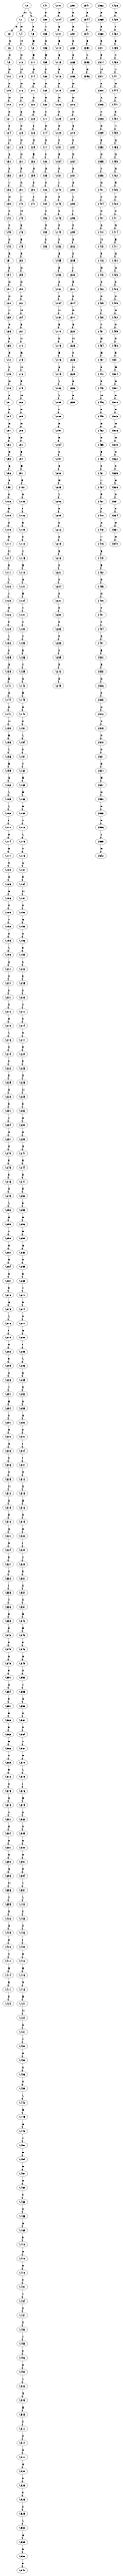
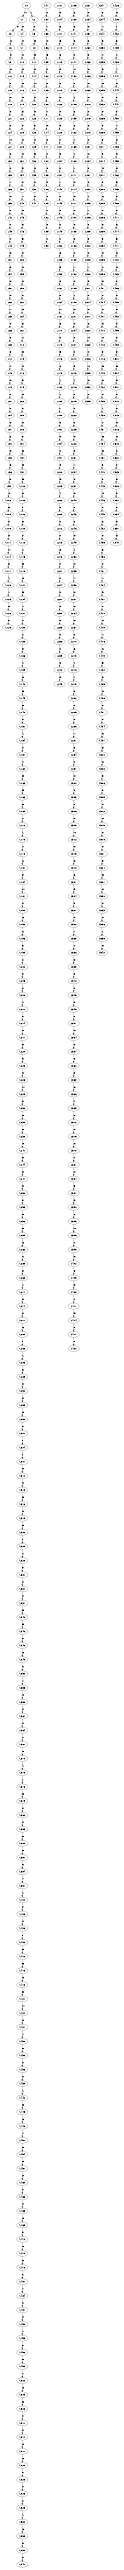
  strict digraph {
    S0
    S1
    S2
    S3
    S4
    S5
    S6
    S7
    S8
    S9
    S10
    S11
    S12
    S13
    S14
    S15
    S16
    S17
    S18
    S19
    S20
    S21
    S22
    S23
    S24
    S25
    S26
    S27
    S28
    S29
    S30
    S31
    S32
    S33
    S34
    S35
    S36
    S37
    S38
    S39
    S40
    S41
    S42
    S43
    S45
    S46
    S48
    S49
    S47
    S50
    S51
    S52
    S53
    S54
    S55
    S56
    S57
    S58
    S59
    S60
    S61
    S62
    S63
    S64
    S65
    S66
    S67
    S68
    S69
    S70
    S71
    S72
    S73
    S74
    S75
    S76
    S77
    S78
    S79
    S80
    S81
    S82
    S83
    S84
    S85
    S86
    S87
    S88
    S89
    S90
    S91
    S92
    S93
    S94
    S95
    S96
    S97
    S98
    S99
    S100
    S102
    S103
    S101
    S104
    S105
    S106
    S107
    S108
    S109
    S110
    S111
    S112
    S113
    S114
    S115
    S116
    S117
    S118
    S119
    S120
    S121
    S122
    S123
    S124
    S125
    S126
    S127
    S128
    S129
    S130
    S131
-   S132
    S133
    S134
    S135
    S136
    S137
    S138
    S139
    S140
    S141
    S142
    S143
    S144
    S145
    S146
    S147
    S148
    S149
    S150
    S151
    S152
    S153
    S154
    S155
    S156
    S157
    S158
    S159
    S160
    S161
    S162
    S163
    S164
    S165
    S166
    S167
    S168
    S169
    S170
    S171
    S172
    S173
    S174
    S175
    S176
    S177
    S178
    S179
    S180
    S181
    S182
    S183
    S184
    S185
    S186
    S187
    S188
    S189
    S190
    S191
    S192
    S193
    S194
    S195
    S196
    S197
    S198
    S199
    S200
    S201
    S202
    S203
    S204
    S205
    S206
    S207
    S208
    S209
    S210
    S211
    S212
    S213
    S214
    S215
    S216
    S217
    S218
    S219
    S220
    S221
    S222
    S223
    S224
    S225
    S226
    S227
    S228
    S229
    S230
    S231
    S232
    S233
    S234
    S235
    S236
    S237
    S238
    S239
    S240
    S241
    S242
    S243
    S244
    S245
    S246
    S247
    S249
    S250
    S252
    S253
    S251
    S254
    S255
    S256
    S257
    S258
    S259
    S260
    S261
    S262
    S263
    S264
    S265
    S266
    S267
    S268
    S269
    S270
    S271
    S272
    S273
    S274
    S275
    S276
    S277
    S278
    S279
    S280
    S281
    S282
    S283
    S284
    S285
    S286
    S287
    S288
    S289
    S290
    S291
    S292
    S293
    S294
    S295
    S296
    S297
    S298
    S299
    S300
    S301
    S302
    S303
    S304
    S305
    S306
    S307
    S308
    S309
    S310
    S311
    S312
    S313
    S314
    S315
    S316
    S317
    S318
    S319
    S320
    S321
    S322
    S323
    S324
    S325
    S326
    S327
    S328
    S329
    S330
    S331
    S332
    S333
    S334
    S335
    S336
    S337
    S339
    S340
    S342
    S343
    S341
    S344
    S345
    S346
    S347
    S348
    S349
    S350
    S351
    S352
    S353
    S354
    S355
    S356
    S357
    S358
+   S359
    S360
    S361
    S362
    S363
    S364
    S365
    S366
    S367
    S368
    S369
    S370
    S371
    S372
    S373
    S374
    S375
    S376
    S377
    S378
    S379
    S380
    S381
    S382
    S383
    S384
    S385
    S386
    S387
    S388
    S389
    S390
    S391
    S392
    S393
    S394
    S395
    S396
    S397
    S398
    S399
    S400
    S401
    S402
    S403
    S404
    S405
    S406
    S407
    S408
    S409
    S410
    S411
    S412
    S413
    S414
    S415
    S416
    S417
    S418
    S419
    S420
    S421
    S422
    S424
    S425
    S427
    S428
    S426
    S429
    S430
    S431
    S432
    S433
    S434
    S435
    S436
    S437
    S438
    S439
    S440
    S441
    S442
    S443
    S444
    S445
    S446
    S447
    S448
    S449
    S450
    S451
    S452
    S453
    S454
    S455
    S456
    S457
    S458
    S459
    S460
    S461
    S462
    S463
    S464
    S465
    S466
    S467
    S468
    S469
    S470
    S471
    S472
    S473
    S474
    S475
    S476
    S477
    S478
    S479
    S480
    S481
    S482
    S483
    S484
    S485
    S486
    S487
    S488
    S489
    S490
    S491
    S492
    S493
    S494
    S495
    S496
    S497
    S498
    S499
    S500
    S501
    S502
    S503
    S504
    S505
    S506
    S507
    S508
    S509
    S510
    S511
    S512
    S513
    S514
    S515
    S516
    S517
    S518
    S519
    S520
    S521
    S522
    S523
    S524
    S525
    S526
    S527
    S528
    S529
    S530
    S531
    S532
    S533
    S534
    S535
    S536
    S537
    S538
    S539
    S540
    S541
    S542
    S0 -> S1 [label=M]
    S0 -> S2 [label=S]
    S1 -> S3 [label=A]
    S1 -> S4 [label=K]
    S2 -> S5 [label=L]
    S3 -> S6 [label=K]
    S4 -> S7 [label=M]
    S5 -> S8 [label=E]
    S6 -> S9 [label=P]
    S7 -> S10 [label=K]
    S8 -> S11 [label=E]
    S9 -> S12 [label=K]
    S10 -> S13 [label=M]
    S11 -> S14 [label=N]
    S12 -> S15 [label=E]
    S13 -> S16 [label=K]
    S14 -> S17 [label=M]
    S15 -> S18 [label=K]
    S16 -> S19 [label=M]
    S17 -> S20 [label=A]
    S18 -> S21 [label=T]
    S19 -> S22 [label=E]
    S20 -> S23 [label=N]
    S21 -> S24 [label=P]
    S22 -> S25 [label=A]
    S23 -> S26 [label=P]
    S24 -> S27 [label=M]
    S25 -> S28 [label=K]
    S26 -> S29 [label=K]
    S27 -> S30 [label=C]
    S28 -> S31 [label=K]
    S29 -> S32 [label=E]
    S30 -> S33 [label=L]
    S31 -> S34 [label=E]
    S32 -> S35 [label=K]
    S33 -> S36 [label=V]
    S34 -> S37 [label=A]
    S35 -> S38 [label=T]
    S36 -> S39 [label=N]
    S37 -> S40 [label=V]
    S38 -> S41 [label=P]
    S39 -> S42 [label=E]
    S40 -> S43 [label=M]
    S42 -> S45 [label=L]
    S43 -> S46 [label=E]
    S45 -> S48 [label=A]
    S46 -> S49 [label=E]
    S48 -> S51 [label=R]
    S49 -> S52 [label=Q]
    S47 -> S50 [label=L]
    S50 -> S53 [label=V]
    S51 -> S54 [label=F]
    S52 -> S55 [label=K]
    S53 -> S56 [label=N]
    S54 -> S57 [label=N]
    S55 -> S58 [label=K]
    S56 -> S59 [label=E]
    S57 -> S60 [label=R]
    S58 -> S61 [label=R]
    S59 -> S62 [label=L]
    S60 -> S63 [label=V]
    S61 -> S64 [label=M]
    S62 -> S65 [label=A]
    S63 -> S66 [label=Q]
    S64 -> S67 [label=E]
    S65 -> S68 [label=R]
    S66 -> S69 [label=P]
    S67 -> S70 [label=W]
    S68 -> S71 [label=Y]
    S69 -> S72 [label=Q]
    S70 -> S73 [label=H]
    S71 -> S74 [label=N]
    S72 -> S75 [label=Y]
    S73 -> S76 [label=M]
    S74 -> S77 [label=K]
    S75 -> S78 [label=K]
    S76 -> S79 [label=E]
    S77 -> S80 [label=L]
    S78 -> S81 [label=L]
    S79 -> S82 [label=M]
    S80 -> S83 [label=Q]
    S81 -> S84 [label=L]
    S82 -> S85 [label=R]
    S83 -> S86 [label=A]
    S84 -> S87 [label=R]
    S85 -> S88 [label=K]
    S86 -> S89 [label=Q]
    S87 -> S90 [label=E]
    S88 -> S91 [label=R]
    S89 -> S92 [label=Y]
    S90 -> S93 [label=R]
    S91 -> S94 [label=E]
    S92 -> S95 [label=K]
    S93 -> S96 [label=G]
    S94 -> S97 [label=E]
    S95 -> S98 [label=L]
    S96 -> S99 [label=P]
    S97 -> S100 [label=E]
    S99 -> S102 [label=A]
    S100 -> S103 [label=D]
    S102 -> S105 [label=H]
    S103 -> S106 [label=I]
    S101 -> S104 [label=R]
    S104 -> S107 [label=E]
    S105 -> S108 [label=A]
    S106 -> S109 [label=R]
    S107 -> S110 [label=E]
    S108 -> S111 [label=K]
    S109 -> S112 [label=L]
    S110 -> S113 [label=G]
    S111 -> S114 [label=M]
    S112 -> S115 [label=Y]
    S113 -> S116 [label=P]
    S114 -> S117 [label=F]
    S115 -> S118 [label=E]
    S116 -> S119 [label=A]
    S117 -> S120 [label=S]
    S118 -> S121 [label=Q]
    S119 -> S122 [label=H]
    S120 -> S123 [label=V]
    S121 -> S124 [label=E]
    S122 -> S125 [label=A]
    S123 -> S126 [label=Q]
    S124 -> S127 [label=V]
    S125 -> S128 [label=K]
    S126 -> S129 [label=L]
    S127 -> S130 [label=Y]
    S128 -> S131 [label=L]
-   S129 -> S132 [label=S]
    S130 -> S133 [label=Y]
    S131 -> S134 [label=F]
-   S132 -> S135 [label=L]
    S133 -> S136 [label=R]
    S134 -> S137 [label=T]
    S135 -> S138 [label=G]
    S136 -> S139 [label=Y]
    S137 -> S140 [label=V]
    S138 -> S141 [label=E]
    S139 -> S142 [label=K]
    S140 -> S143 [label=E]
    S141 -> S144 [label=Q]
    S142 -> S145 [label=E]
    S143 -> S146 [label=L]
    S144 -> S147 [label=T]
    S145 -> S148 [label=E]
    S146 -> S149 [label=A]
    S147 -> S150 [label=W]
    S148 -> S151 [label=L]
    S149 -> S152 [label=L]
    S150 -> S153 [label=E]
    S151 -> S154 [label=S]
    S152 -> S155 [label=G]
    S153 -> S156 [label=S]
    S154 -> S157 [label=L]
    S155 -> S158 [label=E]
    S156 -> S159 [label=E]
    S157 -> S160 [label=Y]
    S158 -> S161 [label=Q]
    S159 -> S162 [label=G]
    S160 -> S163 [label=E]
    S161 -> S164 [label=T]
    S162 -> S165 [label=S]
    S163 -> S166 [label=E]
    S164 -> S167 [label=W]
    S165 -> S168 [label=S]
    S166 -> S169 [label=E]
    S167 -> S170 [label=E]
    S168 -> S171 [label=I]
    S169 -> S172 [label=V]
    S170 -> S173 [label=A]
    S171 -> S174 [label=K]
    S172 -> S175 [label=S]
    S173 -> S176 [label=E]
    S174 -> S177 [label=K]
    S175 -> S178 [label=Y]
    S176 -> S179 [label=G]
    S177 -> S180 [label=A]
    S178 -> S181 [label=C]
    S179 -> S182 [label=S]
    S180 -> S183 [label=Q]
    S181 -> S184 [label=R]
    S182 -> S185 [label=S]
    S183 -> S186 [label=Q]
    S184 -> S187 [label=M]
    S185 -> S188 [label=I]
    S186 -> S189 [label=A]
    S187 -> S190 [label=T]
    S188 -> S191 [label=K]
    S189 -> S192 [label=V]
    S190 -> S193 [label=G]
    S191 -> S194 [label=K]
    S192 -> S195 [label=A]
    S193 -> S196 [label=T]
    S194 -> S197 [label=A]
    S195 -> S198 [label=S]
    S196 -> S199 [label=P]
    S197 -> S200 [label=Q]
    S198 -> S201 [label=K]
    S199 -> S202 [label=L]
    S200 -> S203 [label=H]
    S201 -> S204 [label=A]
    S202 -> S205 [label=P]
    S203 -> S206 [label=S]
    S204 -> S207 [label=L]
    S205 -> S208 [label=L]
    S206 -> S209 [label=A]
    S207 -> S210 [label=T]
    S208 -> S211 [label=Y]
    S209 -> S212 [label=A]
    S210 -> S213 [label=E]
    S211 -> S214 [label=L]
    S212 -> S215 [label=T]
    S213 -> S216 [label=S]
    S214 -> S217 [label=A]
    S215 -> S218 [label=R]
    S216 -> S219 [label=T]
    S217 -> S220 [label=R]
    S218 -> S221 [label=A]
    S219 -> S222 [label=L]
    S220 -> S223 [label=P]
    S221 -> S224 [label=L]
    S222 -> S225 [label=P]
    S223 -> S226 [label=N]
    S224 -> S227 [label=A]
    S225 -> S228 [label=K]
    S226 -> S229 [label=M]
    S227 -> S230 [label=E]
    S228 -> S231 [label=P]
    S229 -> S232 [label=P]
    S230 -> S233 [label=T]
    S231 -> S234 [label=V]
    S232 -> S235 [label=H]
    S233 -> S236 [label=A]
    S234 -> S237 [label=Q]
    S235 -> S238 [label=F]
    S236 -> S239 [label=L]
    S237 -> S240 [label=K]
    S238 -> S241 [label=Q]
    S239 -> S242 [label=P]
    S240 -> S243 [label=P]
    S241 -> S244 [label=F]
    S242 -> S245 [label=R]
    S243 -> S246 [label=P]
    S244 -> S247 [label=F]
    S246 -> S249 [label=K]
    S247 -> S250 [label=R]
    S249 -> S252 [label=S]
    S250 -> S253 [label=P]
    S252 -> S255 [label=N]
    S253 -> S256 [label=N]
    S251 -> S254 [label=A]
    S254 -> S257 [label=R]
    S255 -> S258 [label=V]
    S256 -> S259 [label=E]
    S257 -> S260 [label=P]
    S258 -> S261 [label=N]
    S259 -> S262 [label=G]
    S260 -> S263 [label=P]
    S261 -> S264 [label=N]
    S262 -> S265 [label=A]
    S263 -> S266 [label=K]
    S264 -> S267 [label=N]
    S265 -> S268 [label=R]
    S266 -> S269 [label=H]
    S267 -> S270 [label=P]
    S268 -> S271 [label=V]
    S269 -> S272 [label=N]
    S270 -> S273 [label=G]
    S271 -> S274 [label=D]
    S272 -> S275 [label=L]
    S273 -> S276 [label=S]
    S274 -> S277 [label=T]
    S275 -> S278 [label=G]
    S276 -> S279 [label=I]
    S277 -> S280 [label=G]
    S278 -> S281 [label=T]
    S279 -> S282 [label=T]
    S280 -> S283 [label=I]
    S281 -> S284 [label=N]
    S282 -> S285 [label=P]
    S283 -> S286 [label=S]
    S284 -> S287 [label=P]
    S285 -> S288 [label=T]
    S286 -> S289 [label=R]
    S287 -> S290 [label=G]
    S288 -> S291 [label=V]
    S289 -> S292 [label=D]
    S290 -> S293 [label=S]
    S291 -> S294 [label=E]
    S292 -> S295 [label=D]
    S293 -> S296 [label=I]
    S294 -> S297 [label=L]
    S295 -> S298 [label=Q]
    S296 -> S299 [label=T]
    S297 -> S300 [label=N]
    S298 -> S301 [label=L]
    S299 -> S302 [label=P]
    S300 -> S303 [label=G]
    S301 -> S304 [label=I]
    S302 -> S305 [label=T]
    S303 -> S306 [label=L]
    S304 -> S307 [label=I]
    S305 -> S308 [label=V]
    S306 -> S309 [label=A]
    S307 -> S310 [label=K]
    S308 -> S311 [label=E]
    S309 -> S312 [label=M]
    S310 -> S313 [label=K]
    S311 -> S314 [label=L]
    S312 -> S315 [label=K]
    S313 -> S316 [label=H]
    S314 -> S317 [label=N]
    S315 -> S318 [label=R]
    S316 -> S319 [label=K]
    S317 -> S320 [label=G]
    S318 -> S321 [label=G]
    S319 -> S322 [label=E]
    S320 -> S323 [label=M]
    S321 -> S324 [label=E]
    S322 -> S325 [label=I]
    S323 -> S326 [label=A]
    S324 -> S327 [label=P]
    S325 -> S328 [label=Y]
    S326 -> S329 [label=M]
    S327 -> S330 [label=A]
    S328 -> S331 [label=P]
    S329 -> S332 [label=K]
    S330 -> S333 [label=I]
    S331 -> S334 [label=T]
    S332 -> S335 [label=L]
    S333 -> S336 [label=Y]
    S334 -> S337 [label=T]
    S336 -> S339 [label=R]
    S337 -> S340 [label=E]
    S339 -> S342 [label=P]
    S340 -> S343 [label=E]
    S342 -> S345 [label=L]
    S343 -> S346 [label=L]
    S341 -> S344 [label=P]
    S344 -> S347 [label=V]
    S345 -> S348 [label=D]
    S346 -> S349 [label=Q]
    S347 -> S350 [label=F]
    S348 -> S351 [label=P]
    S349 -> S352 [label=A]
    S350 -> S353 [label=Y]
    S351 -> S354 [label=K]
    S352 -> S355 [label=V]
    S353 -> S356 [label=R]
    S354 -> S357 [label=P]
    S355 -> S358 [label=Q]
+   S356 -> S359 [label=H]
    S357 -> S360 [label=F]
    S358 -> S361 [label=A]
+   S359 -> S362 [label=F]
    S360 -> S363 [label=P]
    S361 -> S364 [label=A]
    S362 -> S365 [label=D]
    S363 -> S366 [label=N]
    S364 -> S367 [label=V]
    S365 -> S368 [label=P]
    S366 -> S369 [label=Y]
    S367 -> S370 [label=Q]
    S368 -> S371 [label=P]
    S369 -> S372 [label=R]
    S370 -> S373 [label=S]
    S371 -> S374 [label=P]
    S372 -> S375 [label=A]
    S373 -> S376 [label=I]
    S374 -> S377 [label=M]
    S375 -> S378 [label=N]
    S376 -> S379 [label=E]
    S377 -> S380 [label=P]
    S378 -> S381 [label=Y]
    S379 -> S382 [label=T]
    S380 -> S383 [label=G]
    S381 -> S384 [label=N]
    S382 -> S385 [label=A]
    S383 -> S386 [label=Y]
    S384 -> S387 [label=F]
    S385 -> S388 [label=F]
    S386 -> S389 [label=R]
    S387 -> S390 [label=R]
    S388 -> S391 [label=K]
    S389 -> S392 [label=P]
    S390 -> S393 [label=G]
    S391 -> S394 [label=D]
    S392 -> S395 [label=N]
    S393 -> S396 [label=M]
    S394 -> S397 [label=V]
    S395 -> S398 [label=Y]
    S396 -> S399 [label=Y]
    S397 -> S400 [label=S]
    S398 -> S401 [label=N]
    S399 -> S402 [label=N]
    S400 -> S403 [label=L]
    S401 -> S404 [label=Y]
    S402 -> S405 [label=Q]
    S403 -> S406 [label=A]
    S404 -> S407 [label=R]
    S405 -> S408 [label=R]
    S406 -> S409 [label=I]
    S407 -> S410 [label=G]
    S408 -> S411 [label=Y]
    S409 -> S412 [label=H]
    S410 -> S413 [label=M]
    S411 -> S414 [label=H]
    S412 -> S415 [label=E]
    S413 -> S416 [label=P]
    S414 -> S417 [label=F]
    S415 -> S418 [label=Q]
    S416 -> S419 [label=H]
    S417 -> S420 [label=P]
    S418 -> S421 [label=E]
    S419 -> S422 [label=Q]
    S421 -> S424 [label=M]
    S422 -> S425 [label=R]
    S424 -> S427 [label=K]
    S425 -> S428 [label=S]
    S427 -> S430 [label=V]
    S428 -> S431 [label=Y]
    S426 -> S429 [label=K]
    S429 -> S432 [label=I]
    S430 -> S433 [label=F]
    S431 -> S434 [label=H]
    S432 -> S435 [label=F]
    S433 -> S436 [label=T]
    S434 -> S437 [label=H]
    S435 -> S438 [label=Y]
    S436 -> S439 [label=A]
    S437 -> S440 [label=P]
    S438 -> S441 [label=V]
    S439 -> S442 [label=S]
    S440 -> S443 [label=P]
    S441 -> S444 [label=Q]
    S442 -> S445 [label=H]
    S443 -> S446 [label=M]
    S444 -> S447 [label=L]
    S445 -> S448 [label=G]
    S446 -> S449 [label=P]
    S447 -> S450 [label=T]
    S448 -> S451 [label=V]
    S449 -> S452 [label=R]
    S450 -> S453 [label=V]
    S451 -> S454 [label=H]
    S452 -> S455 [label=A]
    S453 -> S456 [label=G]
    S454 -> S457 [label=K]
    S455 -> S458 [label=F]
    S456 -> S459 [label=N]
    S457 -> S460 [label=K]
    S458 -> S461 [label=L]
    S459 -> S462 [label=N]
    S460 -> S463 [label=L]
    S461 -> S464 [label=V]
    S462 -> S465 [label=E]
    S463 -> S466 [label=A]
    S464 -> S467 [label=E]
    S465 -> S468 [label=F]
    S466 -> S469 [label=Q]
    S467 -> S470 [label=L]
    S468 -> S471 [label=F]
    S469 -> S472 [label=P]
    S470 -> S473 [label=Q]
    S471 -> S474 [label=G]
    S472 -> S475 [label=Q]
    S473 -> S476 [label=V]
    S474 -> S477 [label=E]
    S475 -> S478 [label=R]
    S476 -> S479 [label=G]
    S477 -> S480 [label=G]
    S478 -> S481 [label=L]
    S479 -> S482 [label=E]
    S480 -> S483 [label=K]
    S481 -> S484 [label=V]
    S482 -> S485 [label=R]
    S483 -> S486 [label=T]
    S484 -> S487 [label=T]
    S485 -> S488 [label=K]
    S486 -> S489 [label=R]
    S487 -> S490 [label=A]
    S488 -> S491 [label=F]
    S489 -> S492 [label=Q]
    S490 -> S493 [label=V]
    S491 -> S494 [label=T]
    S492 -> S495 [label=A]
    S493 -> S496 [label=L]
    S494 -> S497 [label=G]
    S495 -> S498 [label=A]
    S496 -> S499 [label=R]
    S497 -> S500 [label=E]
    S498 -> S501 [label=R]
    S499 -> S502 [label=V]
    S500 -> S503 [label=G]
    S501 -> S504 [label=H]
    S502 -> S505 [label=G]
    S503 -> S506 [label=R]
    S504 -> S507 [label=N]
    S505 -> S508 [label=E]
    S506 -> S509 [label=T]
    S507 -> S510 [label=A]
    S508 -> S511 [label=L]
    S509 -> S512 [label=R]
    S510 -> S513 [label=A]
    S511 -> S514 [label=A]
    S512 -> S515 [label=Q]
    S513 -> S516 [label=M]
    S514 -> S517 [label=K]
    S515 -> S518 [label=A]
    S516 -> S519 [label=K]
    S517 -> S520 [label=G]
    S518 -> S521 [label=A]
    S519 -> S522 [label=A]
    S520 -> S523 [label=L]
    S521 -> S524 [label=R]
    S522 -> S525 [label=L]
    S523 -> S526 [label=L]
    S524 -> S527 [label=H]
    S525 -> S528 [label=Q]
    S526 -> S529 [label=L]
    S527 -> S530 [label=N]
    S528 -> S531 [label=A]
    S529 -> S532 [label=S]
    S530 -> S533 [label=A]
    S531 -> S534 [label=L]
    S532 -> S535 [label=G]
    S533 -> S536 [label=A]
    S534 -> S537 [label=Q]
    S535 -> S538 [label=D]
    S536 -> S539 [label=S]
    S537 -> S540 [label=N]
    S538 -> S541 [label=L]
    S539 -> S542 [label=N]
  }
